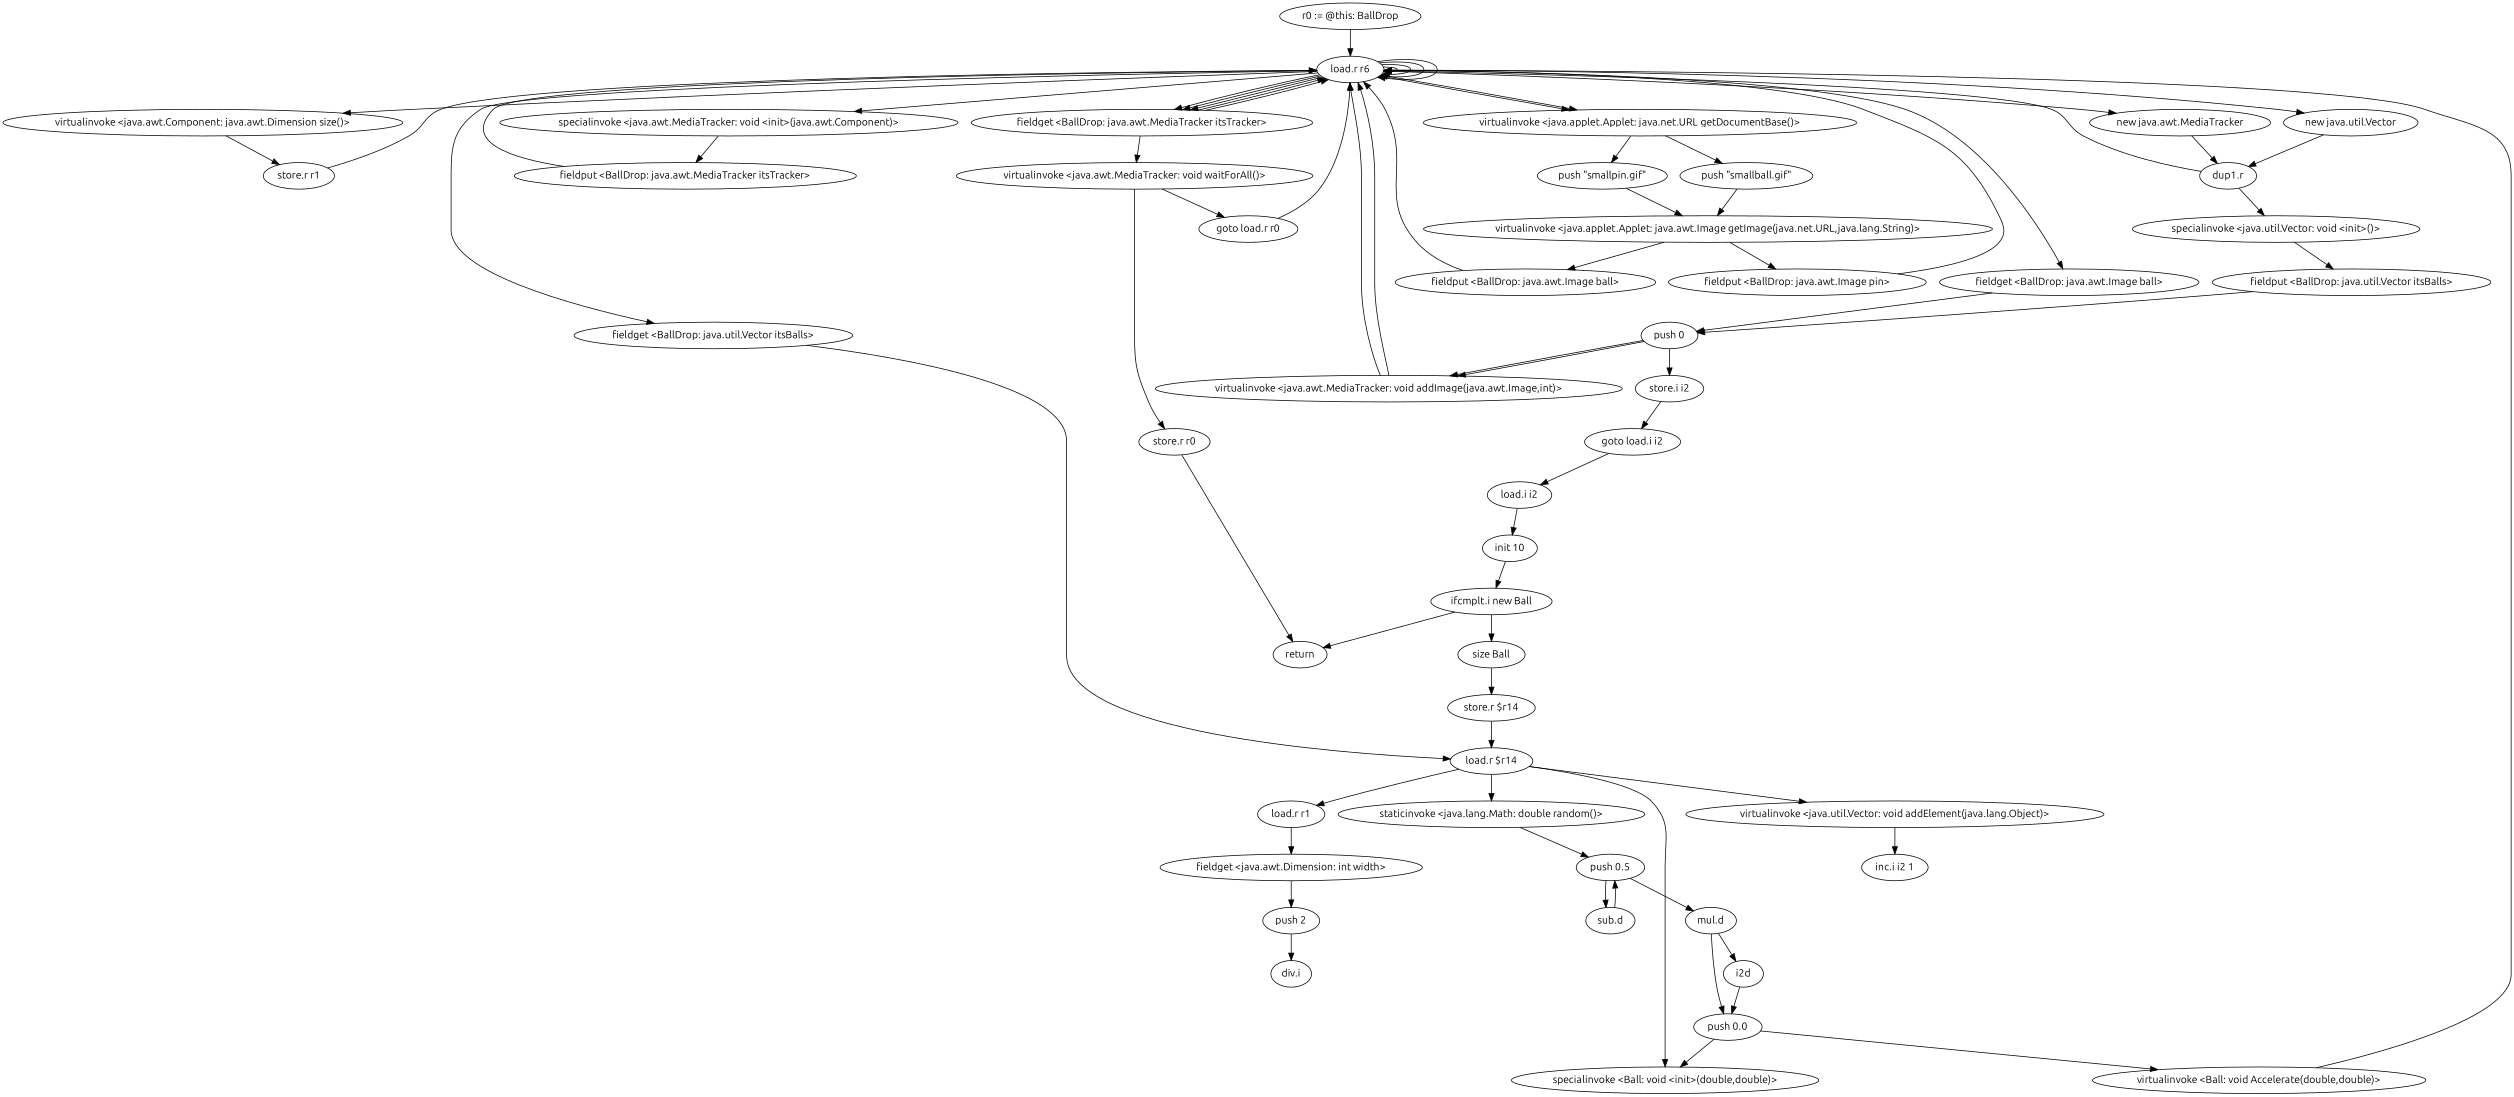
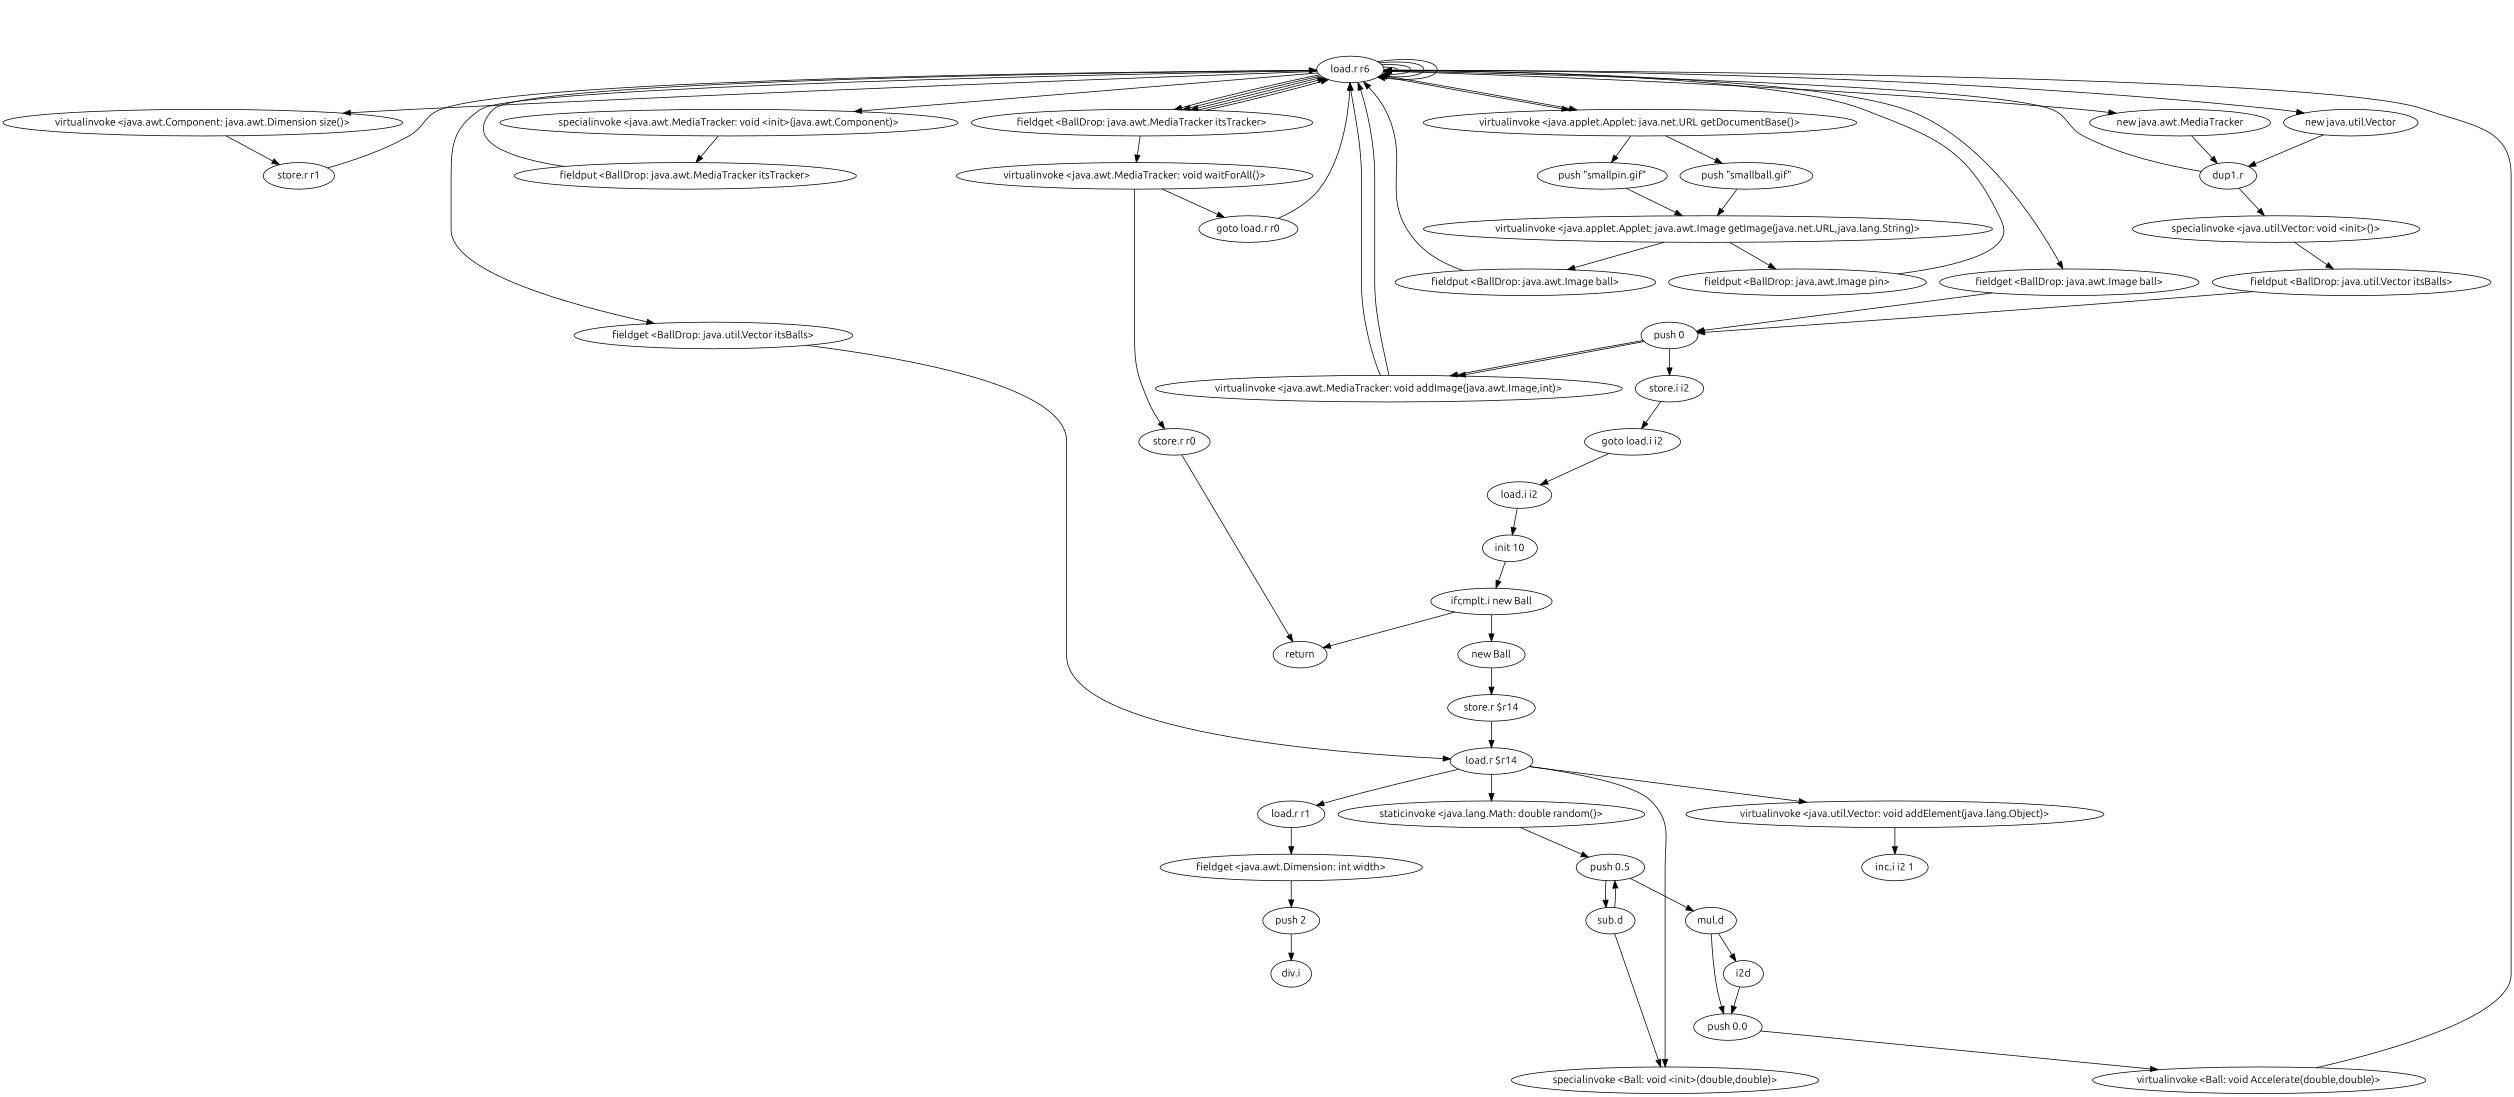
  digraph {
    fontname=Ubuntu
    node [fontname=Ubuntu]
    edge [fontname=Ubuntu]
    n1 [label="load.r r6"]
-   "r0 := @this: BallDrop"
    "virtualinvoke <java.awt.Component: java.awt.Dimension size()>"
    "new java.awt.MediaTracker"
    "specialinvoke <java.awt.MediaTracker: void <init>(java.awt.Component)>"
    "virtualinvoke <java.applet.Applet: java.net.URL getDocumentBase()>"
    "fieldget <BallDrop: java.awt.MediaTracker itsTracker>"
    "fieldget <BallDrop: java.awt.Image ball>"
    "new java.util.Vector"
    "fieldget <BallDrop: java.util.Vector itsBalls>"
    "store.r r1"
    "dup1.r"
    "fieldput <BallDrop: java.awt.MediaTracker itsTracker>"
    "push \"smallball.gif\""
    "push \"smallpin.gif\""
    "virtualinvoke <java.awt.MediaTracker: void waitForAll()>"
    "push 0"
    "load.r $r14"
    "specialinvoke <java.util.Vector: void <init>()>"
    "fieldput <BallDrop: java.util.Vector itsBalls>"
    "virtualinvoke <java.applet.Applet: java.awt.Image getImage(java.net.URL,java.lang.String)>"
    "fieldput <BallDrop: java.awt.Image ball>"
    "fieldput <BallDrop: java.awt.Image pin>"
    "goto load.r r0"
    "store.r r0"
    "virtualinvoke <java.awt.MediaTracker: void addImage(java.awt.Image,int)>"
    "store.i i2"
    "goto load.i i2"
    return
    "load.i i2"
    n31 [label="init 10"]
    "ifcmplt.i new Ball"
-   "new Ball" [label="size Ball"]
+   "new Ball"
    "store.r $r14"
    "load.r r1"
    "staticinvoke <java.lang.Math: double random()>"
    "virtualinvoke <java.util.Vector: void addElement(java.lang.Object)>"
    "specialinvoke <Ball: void <init>(double,double)>"
    "fieldget <java.awt.Dimension: int width>"
    "push 0.5"
    "inc.i i2 1"
    "push 2"
    "div.i"
    i2d
    "push 0.0"
    "virtualinvoke <Ball: void Accelerate(double,double)>"
    "sub.d"
    "mul.d"
    n1 -> n1
    n1 -> n1
    n1 -> n1
    n1 -> n1
    n1 -> "virtualinvoke <java.awt.Component: java.awt.Dimension size()>"
    n1 -> "new java.awt.MediaTracker"
    n1 -> "specialinvoke <java.awt.MediaTracker: void <init>(java.awt.Component)>"
    n1 -> "virtualinvoke <java.applet.Applet: java.net.URL getDocumentBase()>"
    n1 -> "virtualinvoke <java.applet.Applet: java.net.URL getDocumentBase()>"
    n1 -> "fieldget <BallDrop: java.awt.MediaTracker itsTracker>"
    n1 -> "fieldget <BallDrop: java.awt.MediaTracker itsTracker>"
    n1 -> "fieldget <BallDrop: java.awt.MediaTracker itsTracker>"
    n1 -> "fieldget <BallDrop: java.awt.Image ball>"
    n1 -> "new java.util.Vector"
    n1 -> "fieldget <BallDrop: java.util.Vector itsBalls>"
-   "r0 := @this: BallDrop" -> n1
    "virtualinvoke <java.awt.Component: java.awt.Dimension size()>" -> "store.r r1"
    "new java.awt.MediaTracker" -> "dup1.r"
    "specialinvoke <java.awt.MediaTracker: void <init>(java.awt.Component)>" -> "fieldput <BallDrop: java.awt.MediaTracker itsTracker>"
    "virtualinvoke <java.applet.Applet: java.net.URL getDocumentBase()>" -> "push \"smallball.gif\""
    "virtualinvoke <java.applet.Applet: java.net.URL getDocumentBase()>" -> "push \"smallpin.gif\""
    "fieldget <BallDrop: java.awt.MediaTracker itsTracker>" -> n1
    "fieldget <BallDrop: java.awt.MediaTracker itsTracker>" -> n1
    "fieldget <BallDrop: java.awt.MediaTracker itsTracker>" -> "virtualinvoke <java.awt.MediaTracker: void waitForAll()>"
    "fieldget <BallDrop: java.awt.Image ball>" -> "push 0"
    "new java.util.Vector" -> "dup1.r"
    "fieldget <BallDrop: java.util.Vector itsBalls>" -> "load.r $r14"
    "store.r r1" -> n1
    "dup1.r" -> n1
    "dup1.r" -> "specialinvoke <java.util.Vector: void <init>()>"
    "fieldput <BallDrop: java.awt.MediaTracker itsTracker>" -> n1
    "push \"smallball.gif\"" -> "virtualinvoke <java.applet.Applet: java.awt.Image getImage(java.net.URL,java.lang.String)>"
    "push \"smallpin.gif\"" -> "virtualinvoke <java.applet.Applet: java.awt.Image getImage(java.net.URL,java.lang.String)>"
    "virtualinvoke <java.awt.MediaTracker: void waitForAll()>" -> "goto load.r r0"
    "virtualinvoke <java.awt.MediaTracker: void waitForAll()>" -> "store.r r0"
    "push 0" -> "virtualinvoke <java.awt.MediaTracker: void addImage(java.awt.Image,int)>"
    "push 0" -> "virtualinvoke <java.awt.MediaTracker: void addImage(java.awt.Image,int)>"
    "push 0" -> "store.i i2"
    "load.r $r14" -> "load.r r1"
    "load.r $r14" -> "staticinvoke <java.lang.Math: double random()>"
    "load.r $r14" -> "virtualinvoke <java.util.Vector: void addElement(java.lang.Object)>"
    "load.r $r14" -> "specialinvoke <Ball: void <init>(double,double)>"
    "specialinvoke <java.util.Vector: void <init>()>" -> "fieldput <BallDrop: java.util.Vector itsBalls>"
    "fieldput <BallDrop: java.util.Vector itsBalls>" -> "push 0"
    "virtualinvoke <java.applet.Applet: java.awt.Image getImage(java.net.URL,java.lang.String)>" -> "fieldput <BallDrop: java.awt.Image ball>"
    "virtualinvoke <java.applet.Applet: java.awt.Image getImage(java.net.URL,java.lang.String)>" -> "fieldput <BallDrop: java.awt.Image pin>"
    "fieldput <BallDrop: java.awt.Image ball>" -> n1
    "fieldput <BallDrop: java.awt.Image pin>" -> n1
    "goto load.r r0" -> n1
    "store.r r0" -> return
    "virtualinvoke <java.awt.MediaTracker: void addImage(java.awt.Image,int)>" -> n1
    "virtualinvoke <java.awt.MediaTracker: void addImage(java.awt.Image,int)>" -> n1
    "store.i i2" -> "goto load.i i2"
    "goto load.i i2" -> "load.i i2"
    "load.i i2" -> n31
    n31 -> "ifcmplt.i new Ball"
    "ifcmplt.i new Ball" -> return
    "ifcmplt.i new Ball" -> "new Ball"
    "new Ball" -> "store.r $r14"
    "store.r $r14" -> "load.r $r14"
    "load.r r1" -> "fieldget <java.awt.Dimension: int width>"
    "staticinvoke <java.lang.Math: double random()>" -> "push 0.5"
    "virtualinvoke <java.util.Vector: void addElement(java.lang.Object)>" -> "inc.i i2 1"
    "fieldget <java.awt.Dimension: int width>" -> "push 2"
    "push 0.5" -> "sub.d"
    "push 0.5" -> "mul.d"
    "push 2" -> "div.i"
    i2d -> "push 0.0"
-   "push 0.0" -> "specialinvoke <Ball: void <init>(double,double)>"
+   "sub.d" -> "specialinvoke <Ball: void <init>(double,double)>"
    "push 0.0" -> "virtualinvoke <Ball: void Accelerate(double,double)>"
    "virtualinvoke <Ball: void Accelerate(double,double)>" -> n1
    "sub.d" -> "push 0.5"
    "mul.d" -> i2d
    "mul.d" -> "push 0.0"
  }
